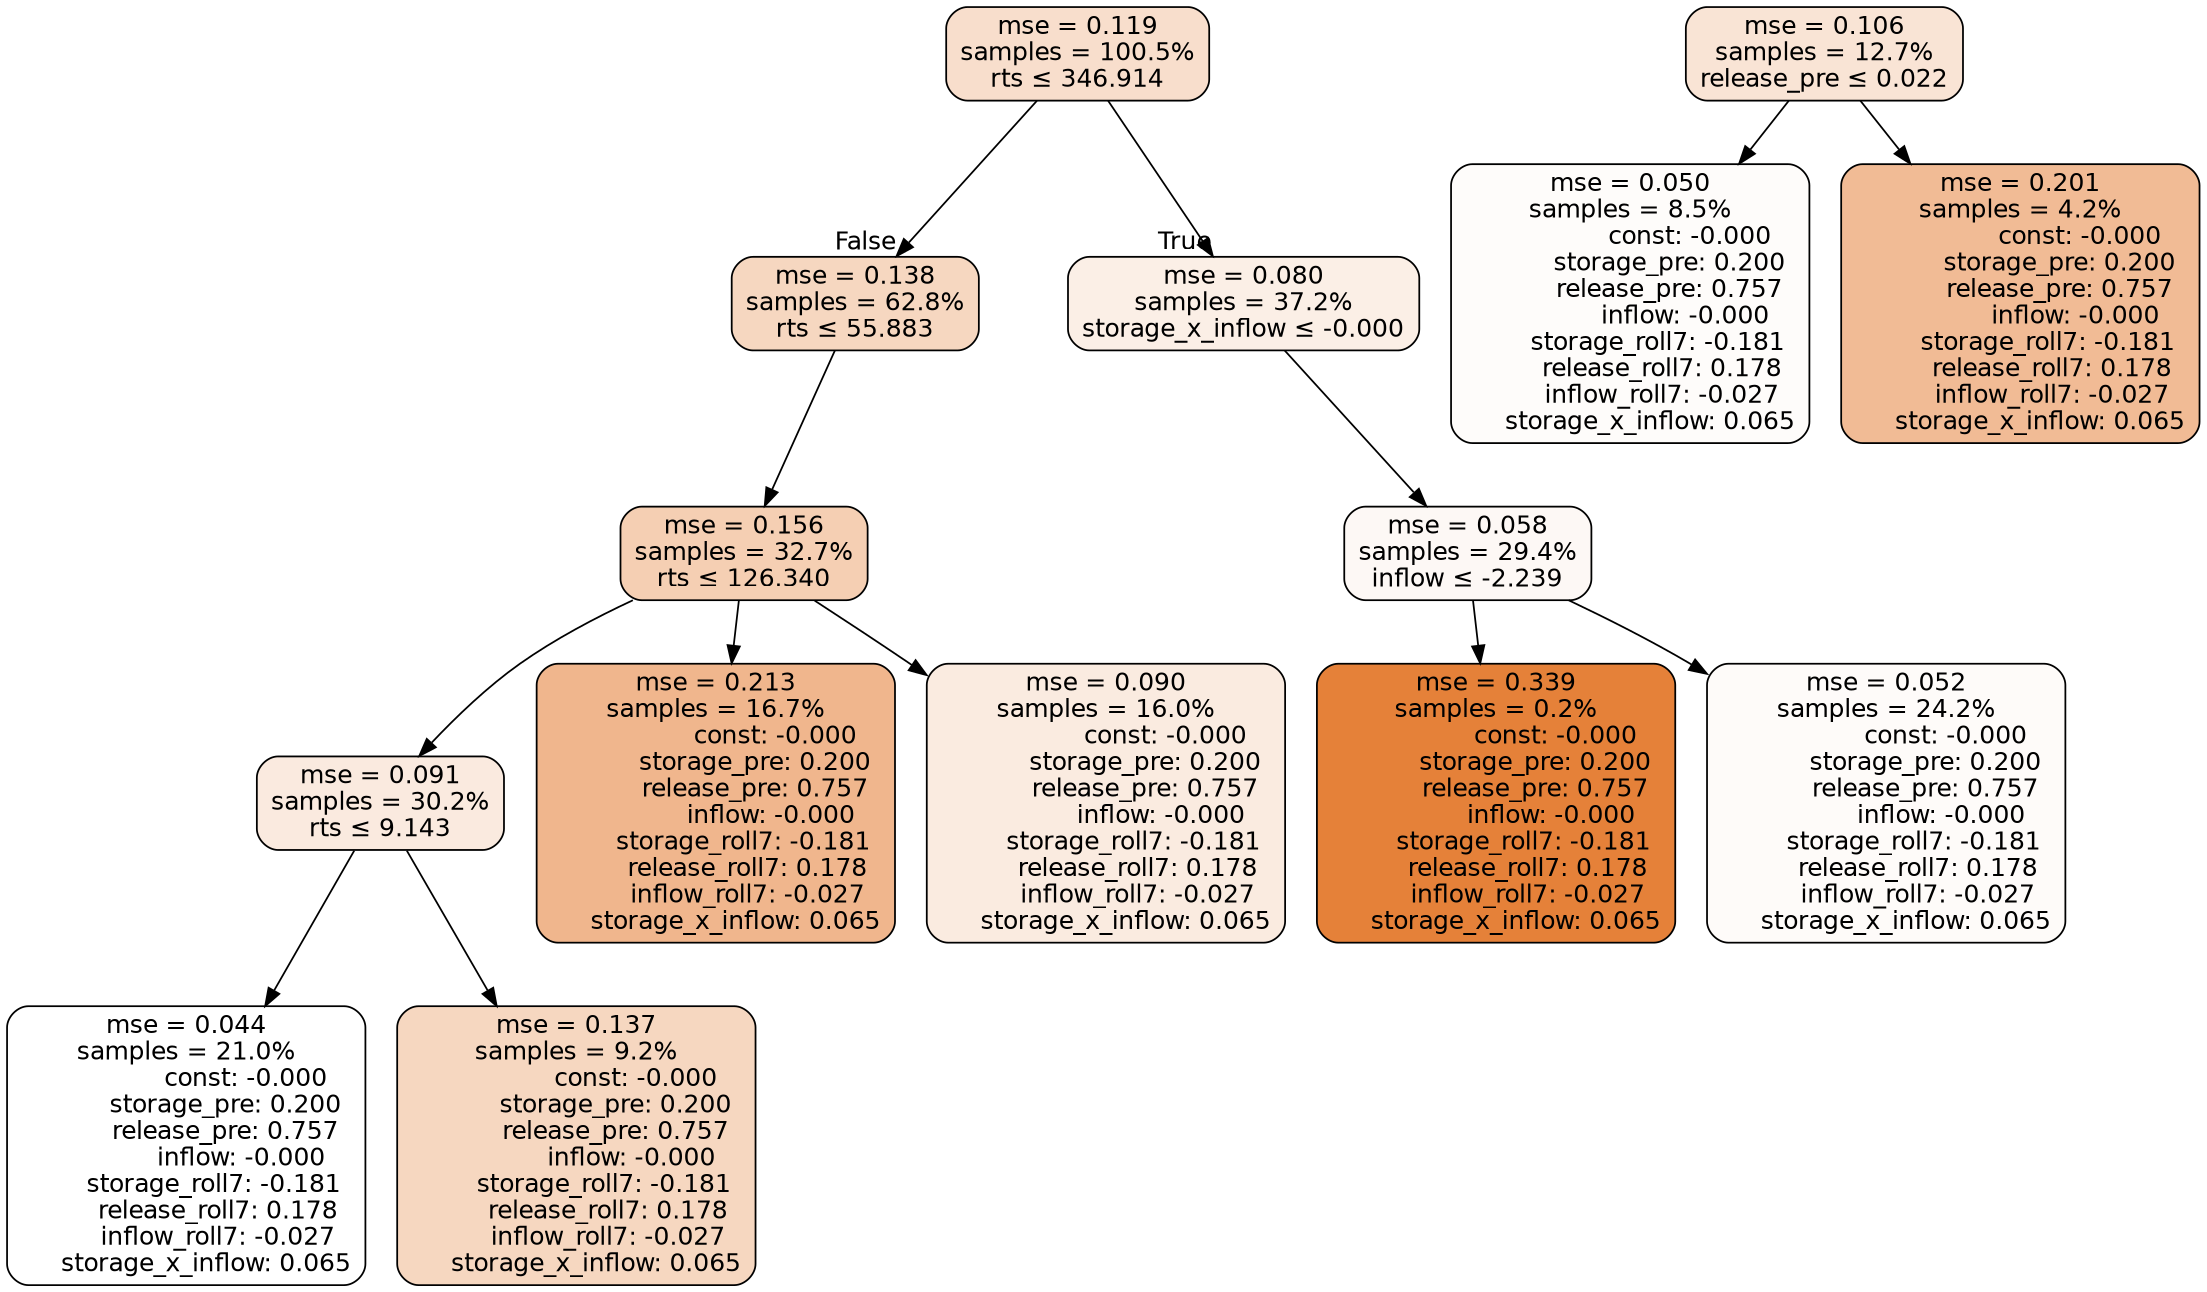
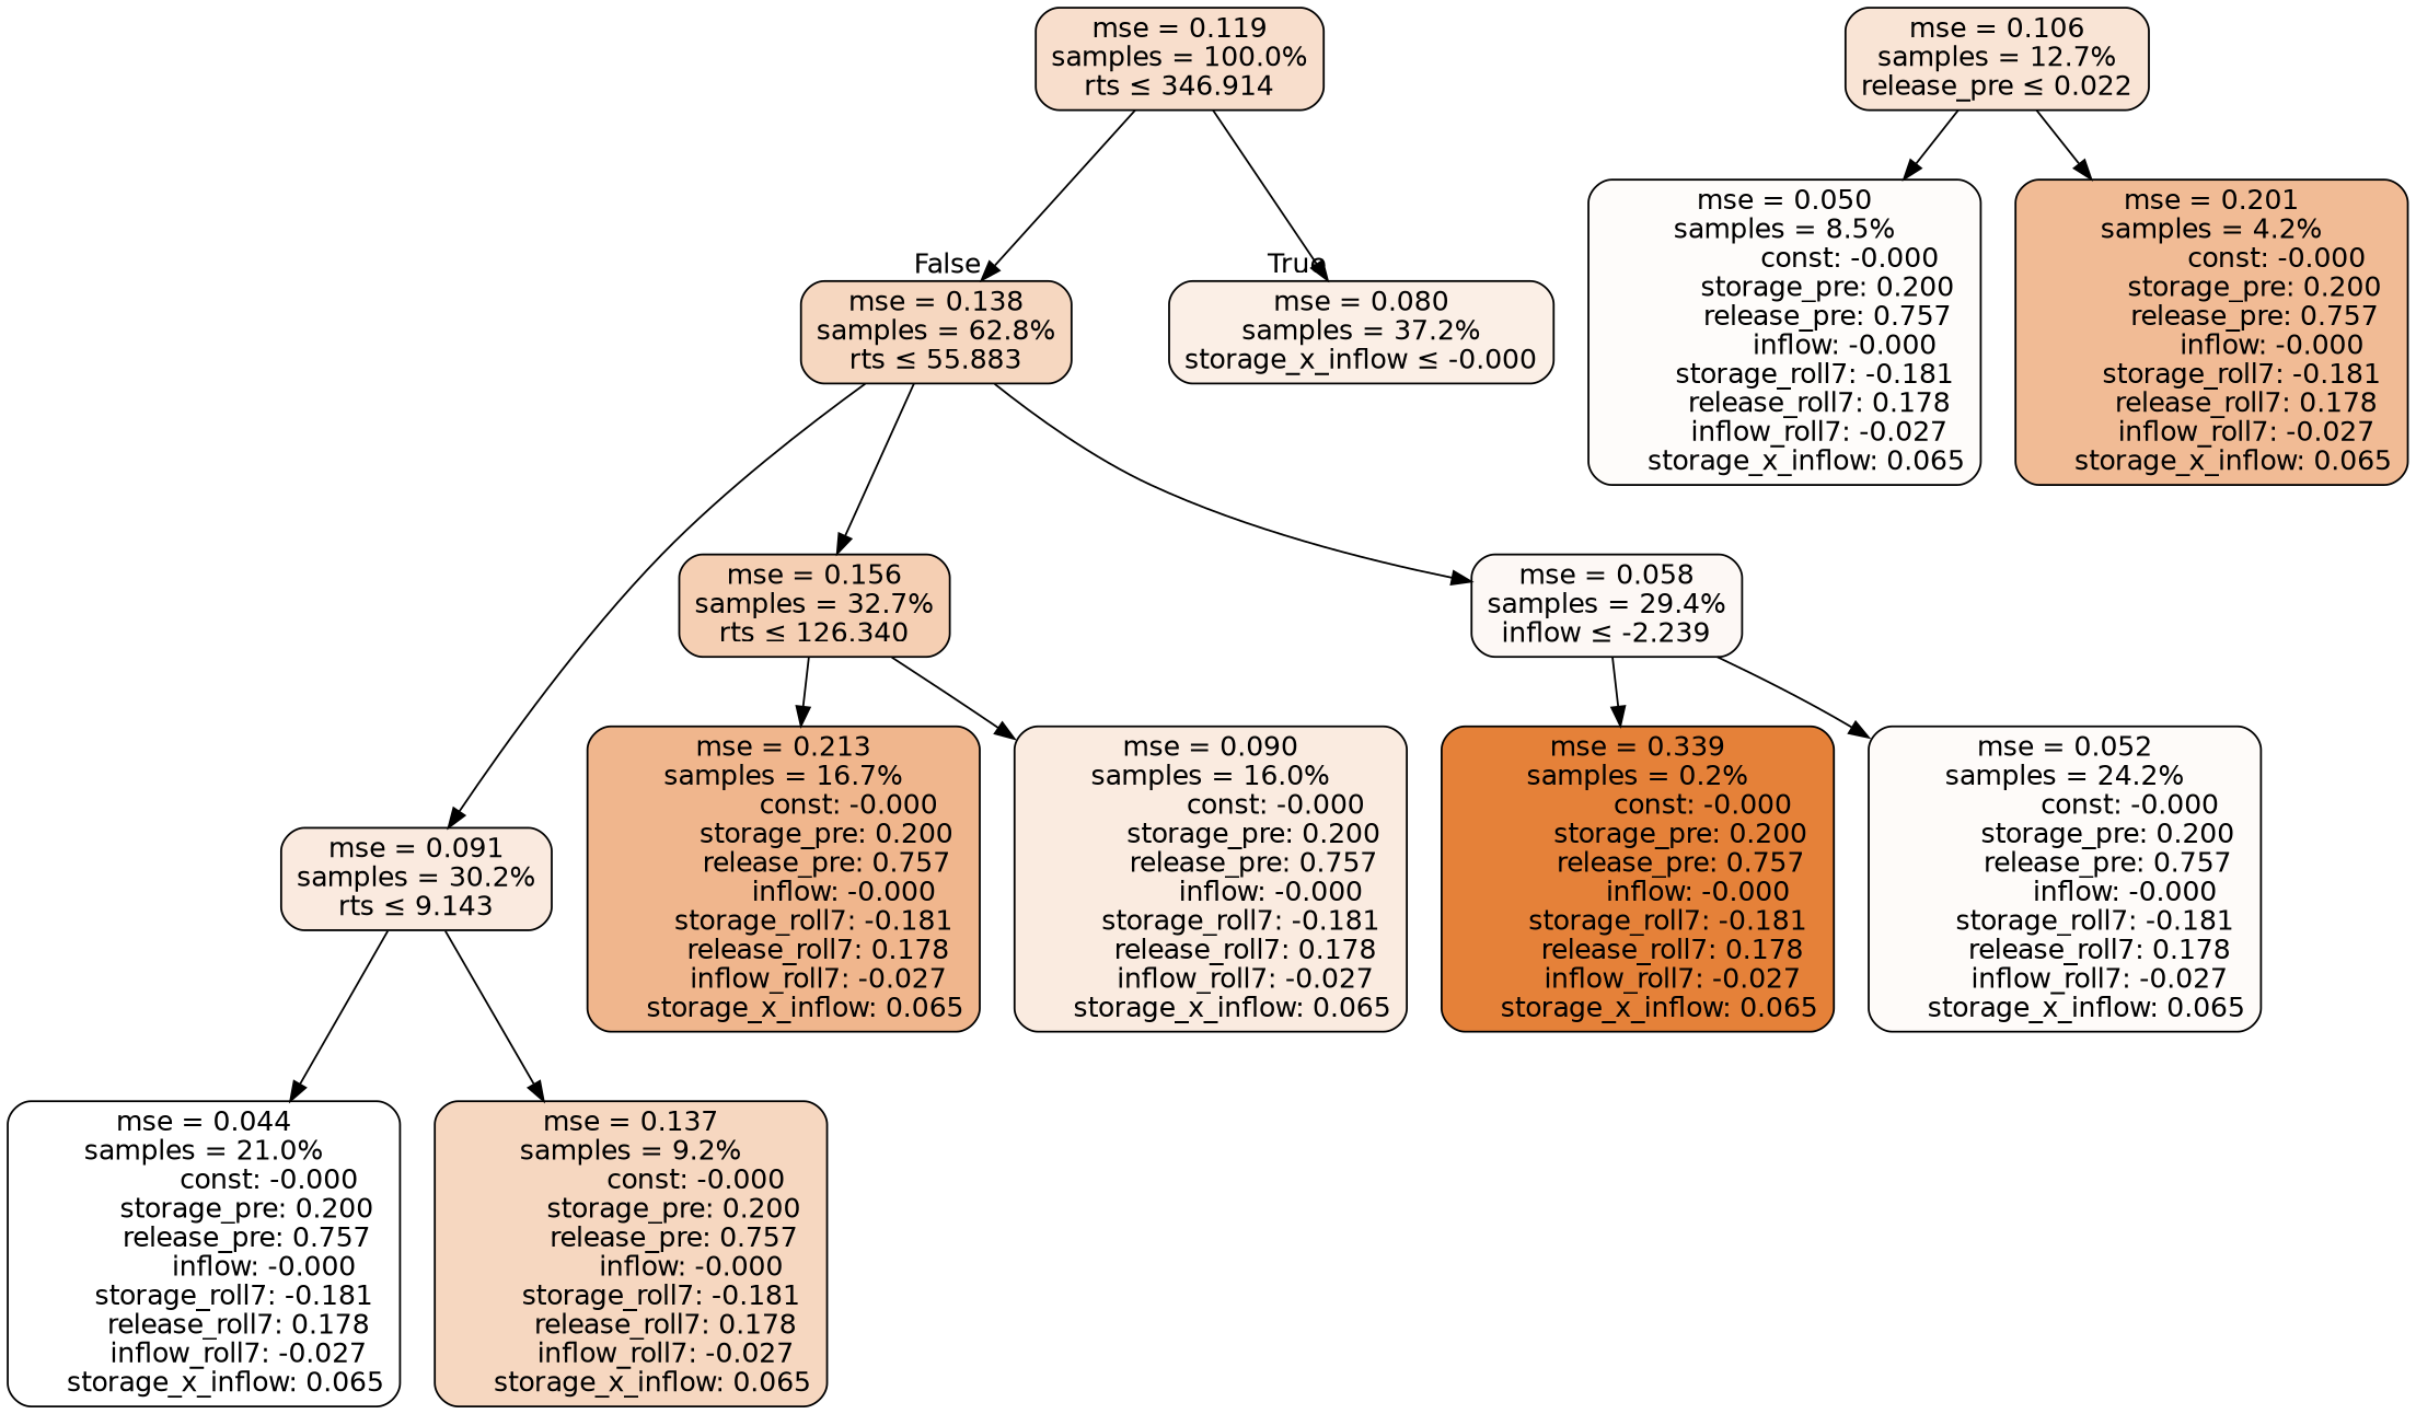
  digraph {
    node [color=black fillcolor="#f6d7c0" fontname=helvetica shape=rectangle style="filled, rounded"]
    edge [fontname=helvetica]
-   n1 [fillcolor="#f8decc" label="mse = 0.119\nsamples = 100.5%\nrts &le; 346.914"]
+   n1 [fillcolor="#f8decc" label="mse = 0.119\nsamples = 100.0%\nrts &le; 346.914"]
    n2 [label="mse = 0.138\nsamples = 62.8%\nrts &le; 55.883"]
    n3 [fillcolor="#fbefe6" label="mse = 0.080\nsamples = 37.2%\nstorage_x_inflow &le; -0.000"]
    n4 [fillcolor="#faeadf" label="mse = 0.091\nsamples = 30.2%\nrts &le; 9.143"]
    n5 [fillcolor="#f5cfb3" label="mse = 0.156\nsamples = 32.7%\nrts &le; 126.340"]
    n6 [fillcolor="#fdf8f5" label="mse = 0.058\nsamples = 29.4%\ninflow &le; -2.239"]
    n7 [fillcolor="#ffffff" label="mse = 0.044\nsamples = 21.0%\n               const: -0.000\n          storage_pre: 0.200\n          release_pre: 0.757\n              inflow: -0.000\n       storage_roll7: -0.181\n        release_roll7: 0.178\n        inflow_roll7: -0.027\n     storage_x_inflow: 0.065"]
    n8 [label="mse = 0.137\nsamples = 9.2%\n               const: -0.000\n          storage_pre: 0.200\n          release_pre: 0.757\n              inflow: -0.000\n       storage_roll7: -0.181\n        release_roll7: 0.178\n        inflow_roll7: -0.027\n     storage_x_inflow: 0.065"]
    n9 [fillcolor="#f0b68d" label="mse = 0.213\nsamples = 16.7%\n               const: -0.000\n          storage_pre: 0.200\n          release_pre: 0.757\n              inflow: -0.000\n       storage_roll7: -0.181\n        release_roll7: 0.178\n        inflow_roll7: -0.027\n     storage_x_inflow: 0.065"]
    n10 [fillcolor="#faebe0" label="mse = 0.090\nsamples = 16.0%\n               const: -0.000\n          storage_pre: 0.200\n          release_pre: 0.757\n              inflow: -0.000\n       storage_roll7: -0.181\n        release_roll7: 0.178\n        inflow_roll7: -0.027\n     storage_x_inflow: 0.065"]
    n11 [fillcolor="#e58139" label="mse = 0.339\nsamples = 0.2%\n               const: -0.000\n          storage_pre: 0.200\n          release_pre: 0.757\n              inflow: -0.000\n       storage_roll7: -0.181\n        release_roll7: 0.178\n        inflow_roll7: -0.027\n     storage_x_inflow: 0.065"]
    n12 [fillcolor="#fefbf9" label="mse = 0.052\nsamples = 24.2%\n               const: -0.000\n          storage_pre: 0.200\n          release_pre: 0.757\n              inflow: -0.000\n       storage_roll7: -0.181\n        release_roll7: 0.178\n        inflow_roll7: -0.027\n     storage_x_inflow: 0.065"]
    n13 [fillcolor="#f9e4d5" label="mse = 0.106\nsamples = 12.7%\nrelease_pre &le; 0.022"]
    n14 [fillcolor="#fefcfa" label="mse = 0.050\nsamples = 8.5%\n               const: -0.000\n          storage_pre: 0.200\n          release_pre: 0.757\n              inflow: -0.000\n       storage_roll7: -0.181\n        release_roll7: 0.178\n        inflow_roll7: -0.027\n     storage_x_inflow: 0.065"]
    n15 [fillcolor="#f1bb95" label="mse = 0.201\nsamples = 4.2%\n               const: -0.000\n          storage_pre: 0.200\n          release_pre: 0.757\n              inflow: -0.000\n       storage_roll7: -0.181\n        release_roll7: 0.178\n        inflow_roll7: -0.027\n     storage_x_inflow: 0.065"]
    n1 -> n2 [headlabel=False labelangle=45 labeldistance=2.5]
    n1 -> n3 [headlabel=True labelangle=-45 labeldistance=2.5]
-   n5 -> n4
+   n2 -> n4
    n2 -> n5
-   n3 -> n6
+   n2 -> n6
    n4 -> n7
    n4 -> n8
    n5 -> n9
    n5 -> n10
    n6 -> n11
    n6 -> n12
    n13 -> n14
    n13 -> n15
  }
